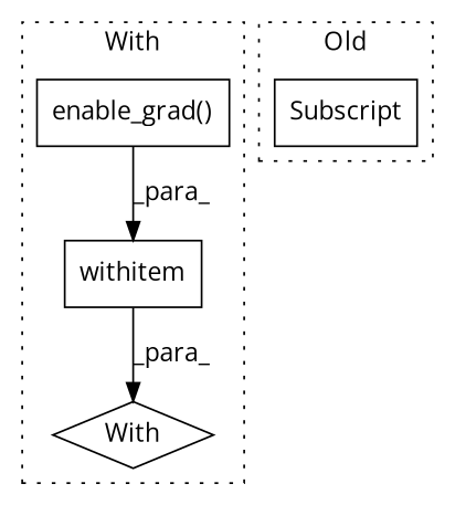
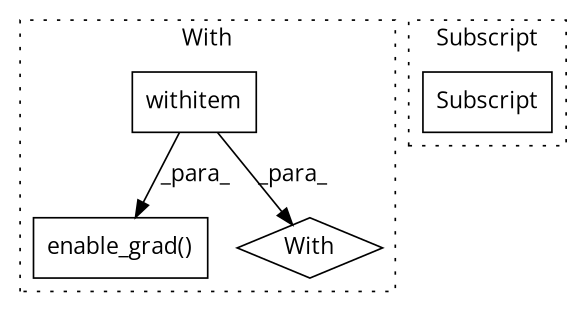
  digraph {
    fontname="Open Sans"
    node [fontname="Open Sans" s=698 shape=box]
    edge [fontname="Open Sans"]
    n1 [a=75 l=19 label="enable_grad()"]
    n2 [a=39 l="5,32" label=With s="693,703" shape=diamond]
    n3 [a=49 l=5 label=withitem]
    n4 [a=63 l="14,0" label=Subscript s="1234,0"]
    subgraph cluster_1 {
      label=With
      style=dotted
      n1
      n2
      n3
    }
    subgraph cluster_2 {
-     label=Old
+     label=Subscript
      style=dotted
      n4
    }
-   n1 -> n3 [label=_para_]
+   n3 -> n1 [label=_para_]
    n3 -> n2 [label=_para_]
  }
